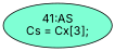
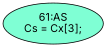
  strict digraph {
    rankdir=LR
    fontname=Inter
-   n1 [ast="<pyverilog.vparser.ast.Assign object at 0x7fdf564d13d0>" def_var="['Cs']" fillcolor=aquamarine label="41:AS\nCs = Cx[3];" statements="[]" style=filled typ=Assign use_var="['Cx']" fontname=Inter]
+   n1 [ast="<pyverilog.vparser.ast.Assign object at 0x7fdf564d13d0>" def_var="['Cs']" fillcolor=aquamarine label="61:AS\nCs = Cx[3];" statements="[]" style=filled typ=Assign use_var="['Cx']" fontname=Inter]
  }
